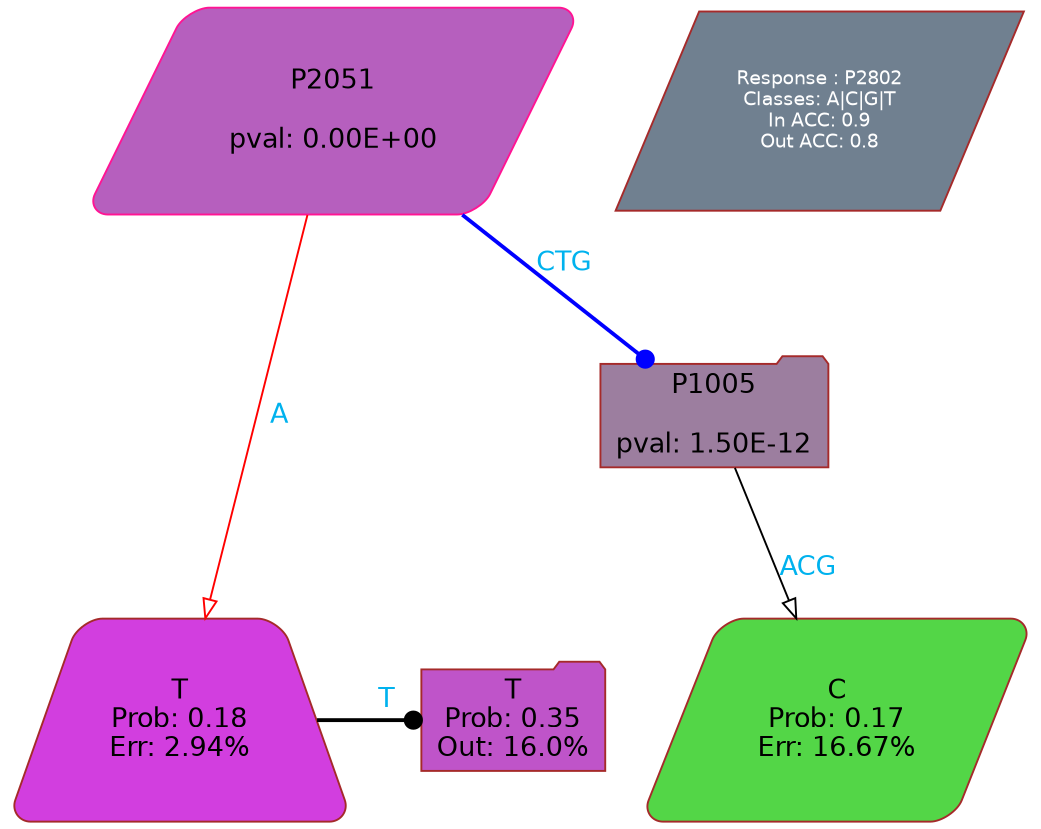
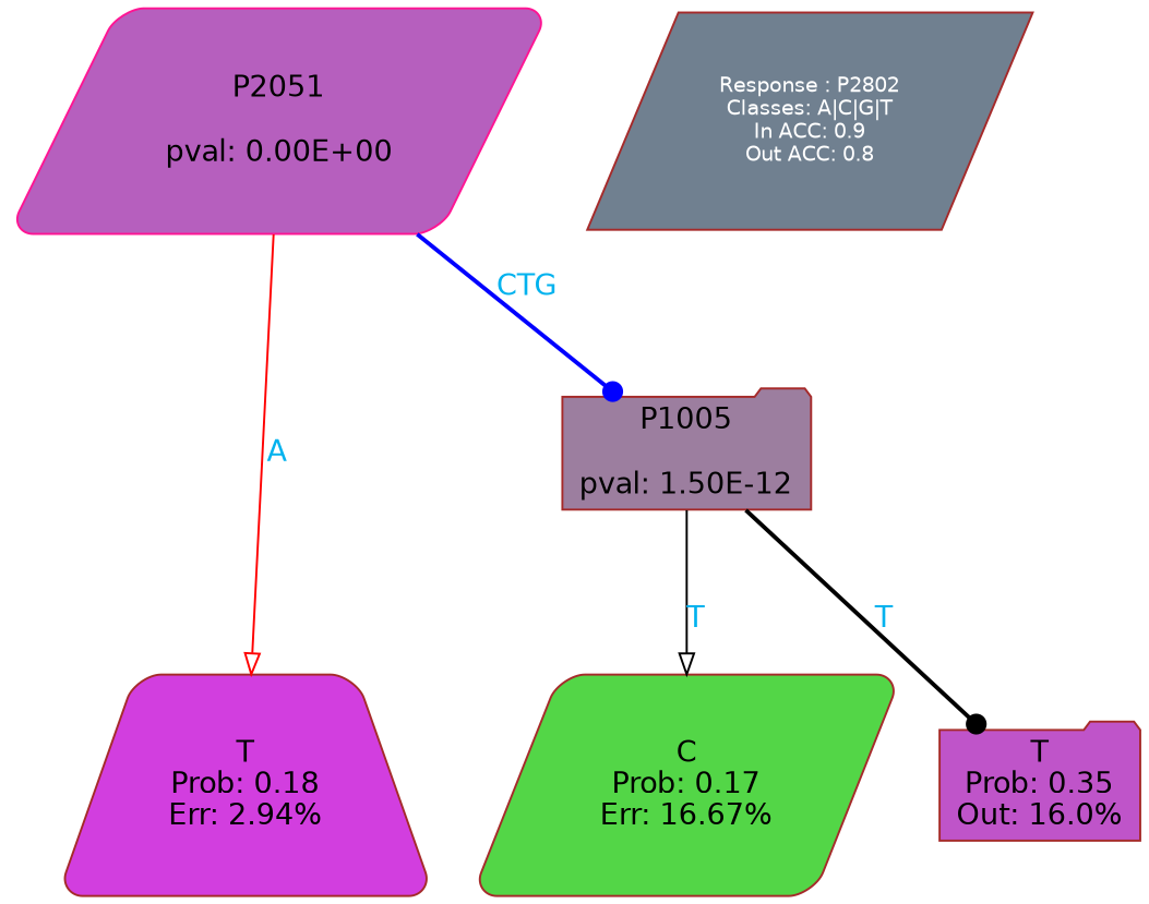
  digraph {
    ranksep=equally
    splines=polylines
    node [color=brown fontname=helvetica shape=parallelogram style="filled, rounded"]
    edge [arrowhead=onormal color=black fontcolor=deepskyblue2 fontname=helvetica style=solid]
    n1 [fillcolor="#d23edf" label="T\nProb: 0.18\nErr: 2.94%" shape=trapezium]
    n2 [fillcolor="#53d647" label="C\nProb: 0.17\nErr: 16.67%"]
    n3 [fillcolor="#bf54c9" label="T\nProb: 0.35\nOut: 16.0%" shape=folder]
    n4 [align=left fillcolor=slategray fontcolor=white fontsize=10 label="Response : P2802\nClasses: A|C|G|T\nIn ACC: 0.9\nOut ACC: 0.8\n" style=filled]
    n5 [color=deeppink fillcolor="#b65fbe" label="P2051\n\npval: 0.00E+00"]
    n6 [fillcolor="#9c7e9f" label="P1005\n\npval: 1.50E-12" shape=folder]
    subgraph sub_1 {
      rank=same
      n1
      n2
      n3
    }
    subgraph sub_2 {
      rank=same
      n4
      n5
    }
    n5 -> n1 [color=red label=A]
    n5 -> n6 [arrowhead=dot color=blue label=CTG style=bold]
-   n6 -> n2 [label=ACG]
-   n1 -> n3 [arrowhead=dot label=T style=bold]
+   n6 -> n2 [label=T]
+   n6 -> n3 [arrowhead=dot label=T style=bold]
  }
